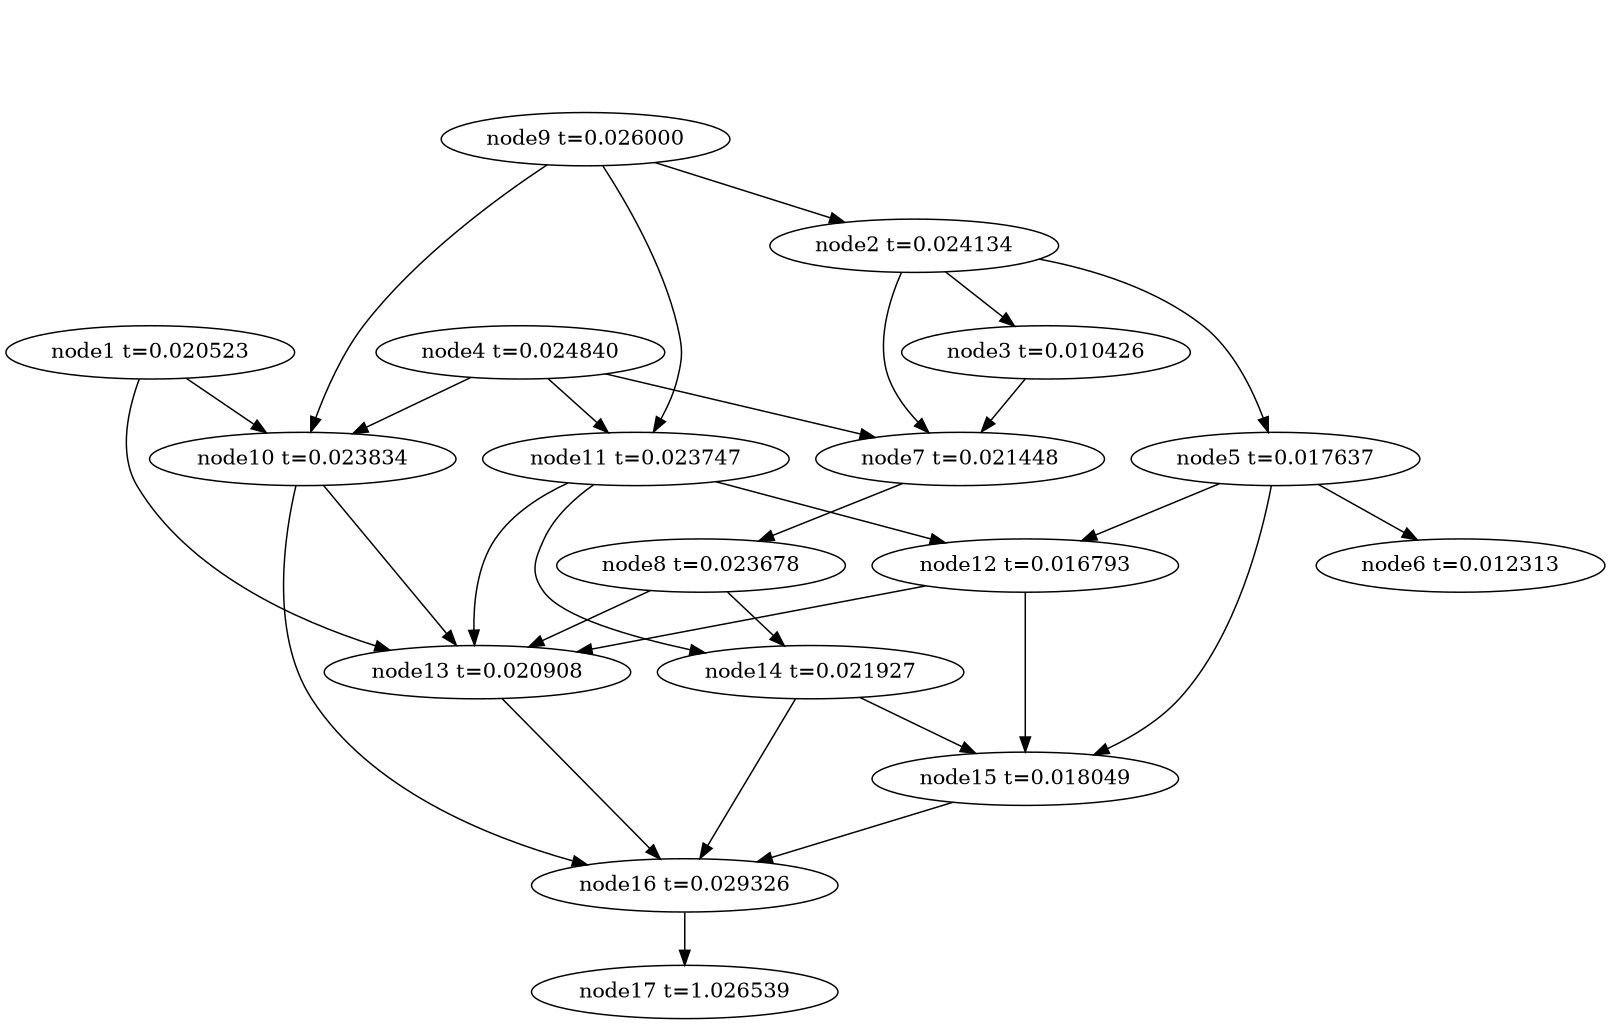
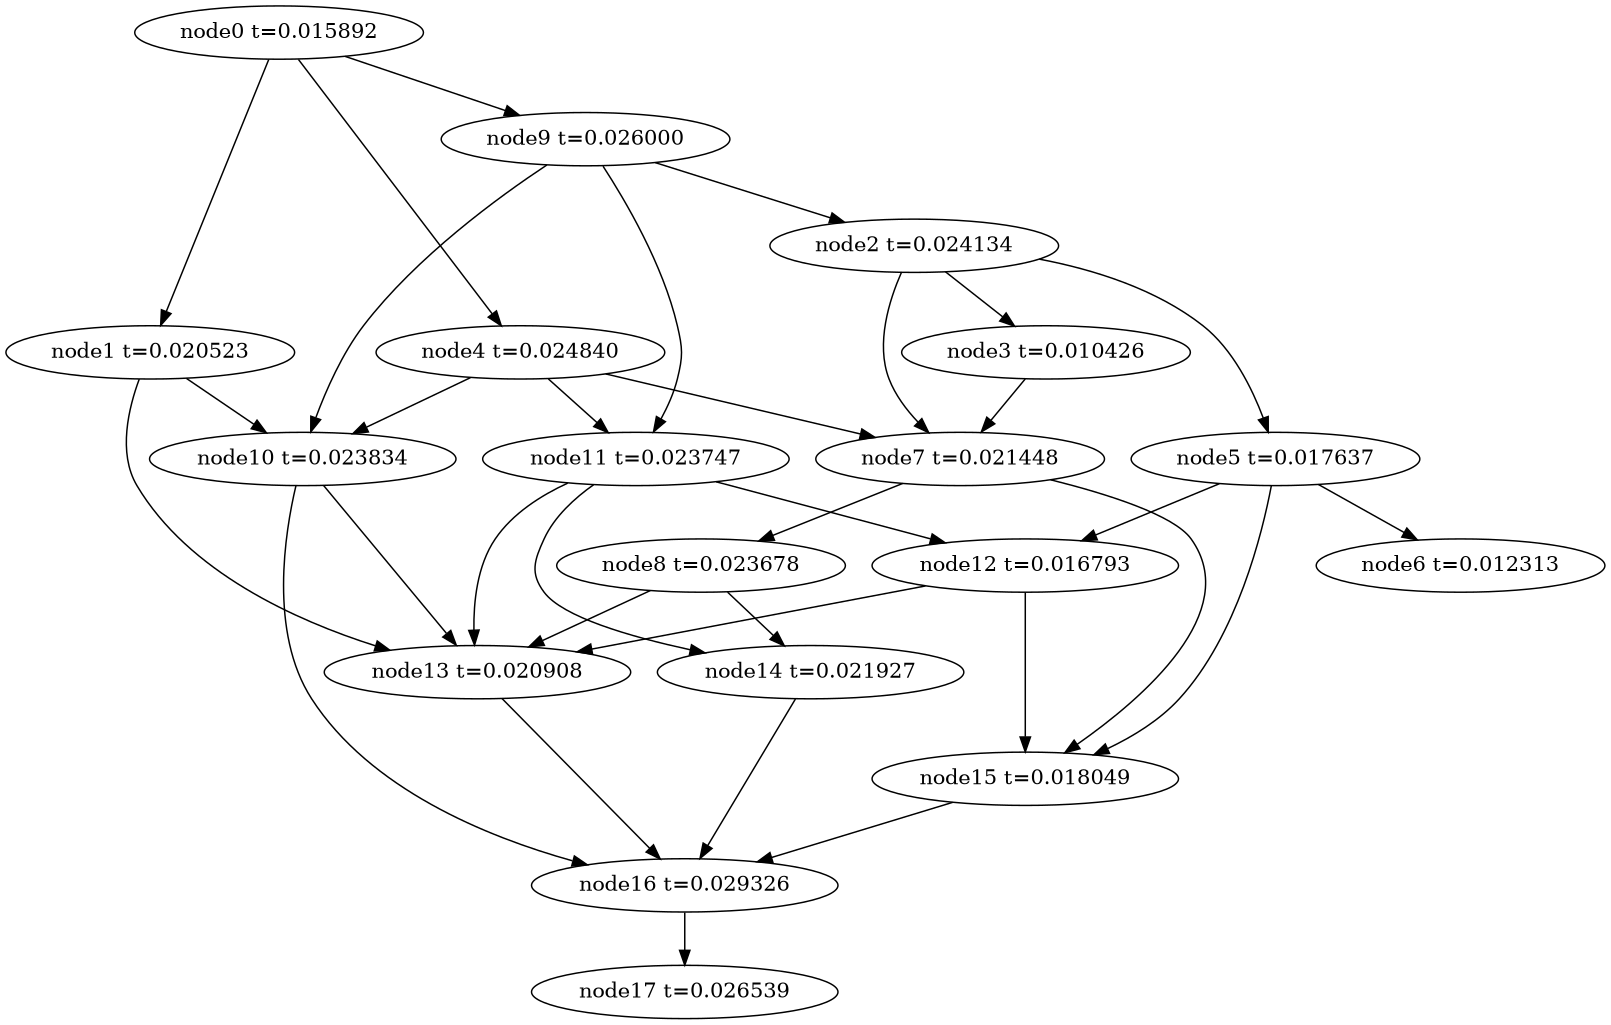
  digraph {
-   n1 [label="node17 t=1.026539"]
+   n1 [label="node17 t=0.026539"]
    n2 [label="node16 t=0.029326"]
    n3 [label="node15 t=0.018049"]
    n4 [label="node14 t=0.021927"]
    n5 [label="node13 t=0.020908"]
    n6 [label="node12 t=0.016793"]
    n7 [label="node11 t=0.023747"]
    n8 [label="node10 t=0.023834"]
    n9 [label="node9 t=0.026000"]
    n10 [label="node2 t=0.024134"]
    n11 [label="node8 t=0.023678"]
    n12 [label="node7 t=0.021448"]
    n13 [label="node6 t=0.012313"]
    n14 [label="node5 t=0.017637"]
    n15 [label="node4 t=0.024840"]
    n16 [label="node3 t=0.010426"]
    n17 [label="node1 t=0.020523"]
+   n18 [label="node0 t=0.015892"]
    n2 -> n1
    n3 -> n2
    n4 -> n2
-   n4 -> n3
+   n12 -> n3
    n5 -> n2
    n6 -> n3
    n6 -> n5
    n7 -> n4
    n7 -> n5
    n7 -> n6
    n8 -> n2
    n8 -> n5
    n9 -> n7
    n9 -> n8
    n9 -> n10
    n10 -> n12
    n10 -> n14
    n10 -> n16
    n11 -> n4
    n11 -> n5
    n12 -> n11
    n14 -> n3
    n14 -> n6
    n14 -> n13
    n15 -> n7
    n15 -> n8
    n15 -> n12
    n16 -> n12
    n17 -> n5
    n17 -> n8
+   n18 -> n9
+   n18 -> n15
+   n18 -> n17
  }
